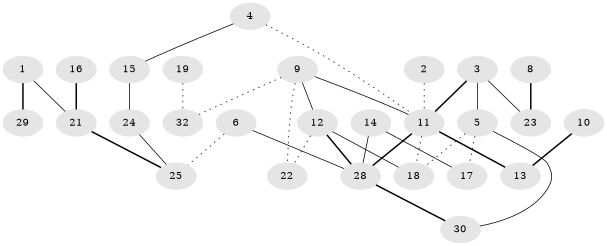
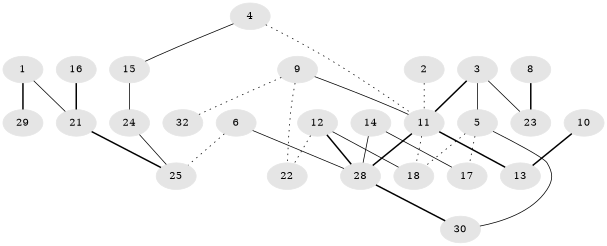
  graph {
    node [color=gray90 style=filled]
    edge [style=solid weight=1.0]
    1
    21
    29
    25
    2
    11
    18
    28
    13
    3
    5
    23
    17
    30
    4
    15
    24
    6
    8
    9
    12
    22
    32
    10
    14
    16
-   19
    1 -- 21
    1 -- 29 [style=bold]
    21 -- 25 [style=bold]
    2 -- 11 [style=dotted weight=2.0]
    11 -- 18 [style=dotted]
    11 -- 28 [style=bold]
    11 -- 13 [style=bold]
    28 -- 30 [style=bold]
    3 -- 11 [style=bold]
    3 -- 5
    3 -- 23
    5 -- 18 [style=dotted]
    5 -- 17 [style=dotted]
    5 -- 30
    4 -- 11 [style=dotted]
    4 -- 15
    15 -- 24
    24 -- 25
    6 -- 25 [style=dotted weight=2.0]
    6 -- 28
    8 -- 23 [style=bold]
    9 -- 11
-   9 -- 12
    9 -- 22 [style=dotted]
    9 -- 32 [style=dotted]
    12 -- 18
    12 -- 28 [style=bold]
    12 -- 22 [style=dotted]
    10 -- 13 [style=bold]
    14 -- 28
    14 -- 17
    16 -- 21 [style=bold]
-   19 -- 32 [style=dotted]
  }
